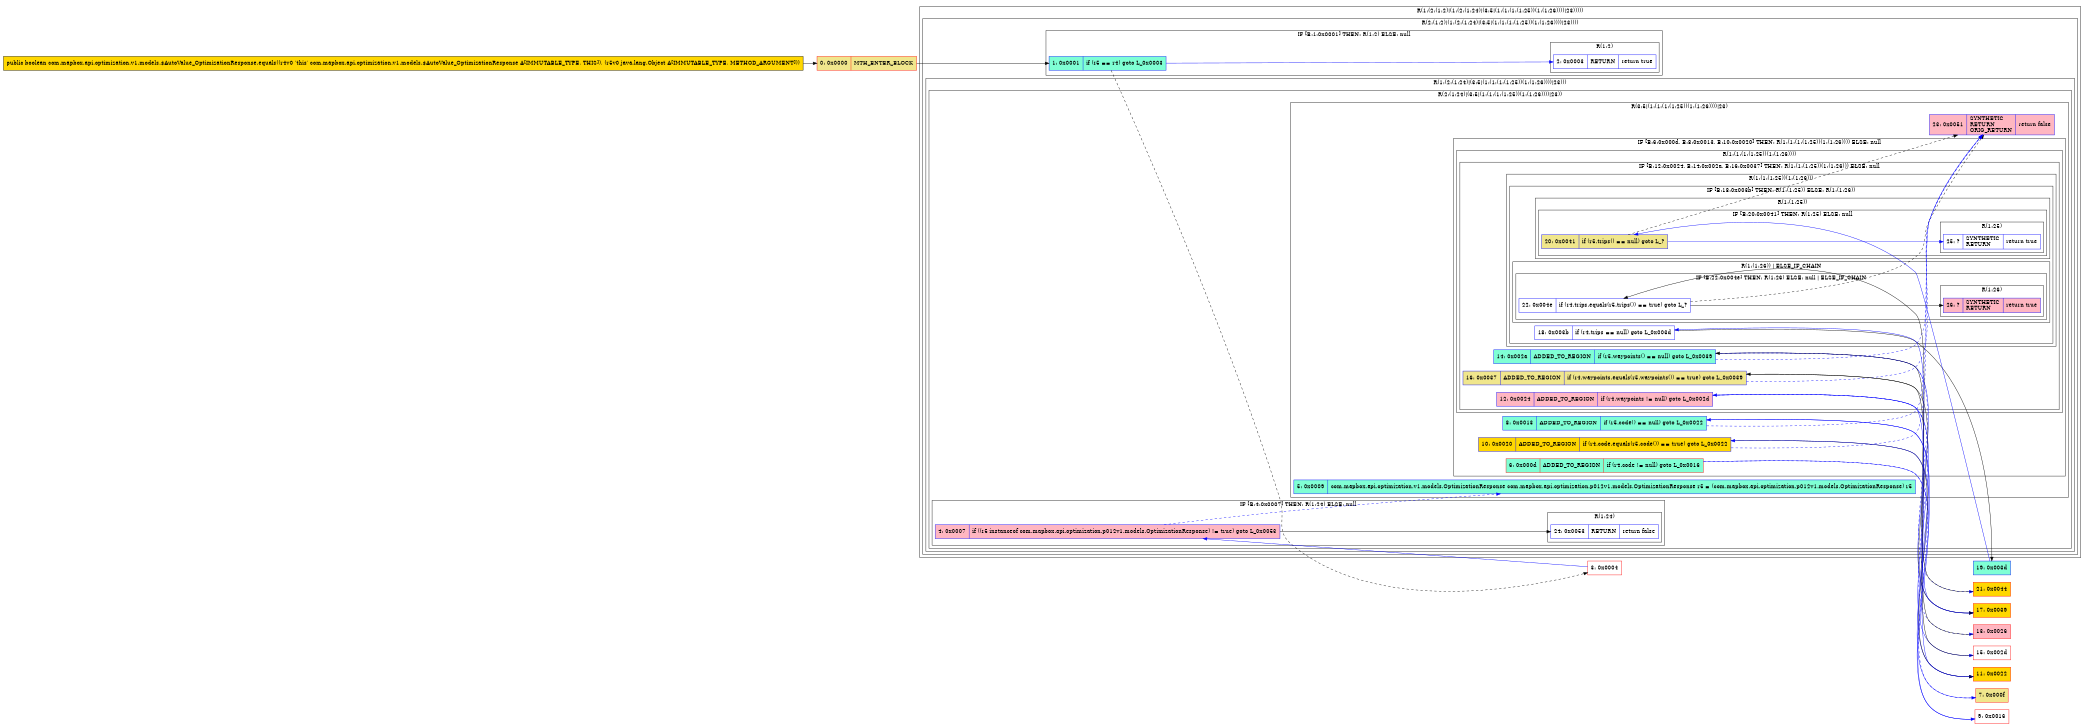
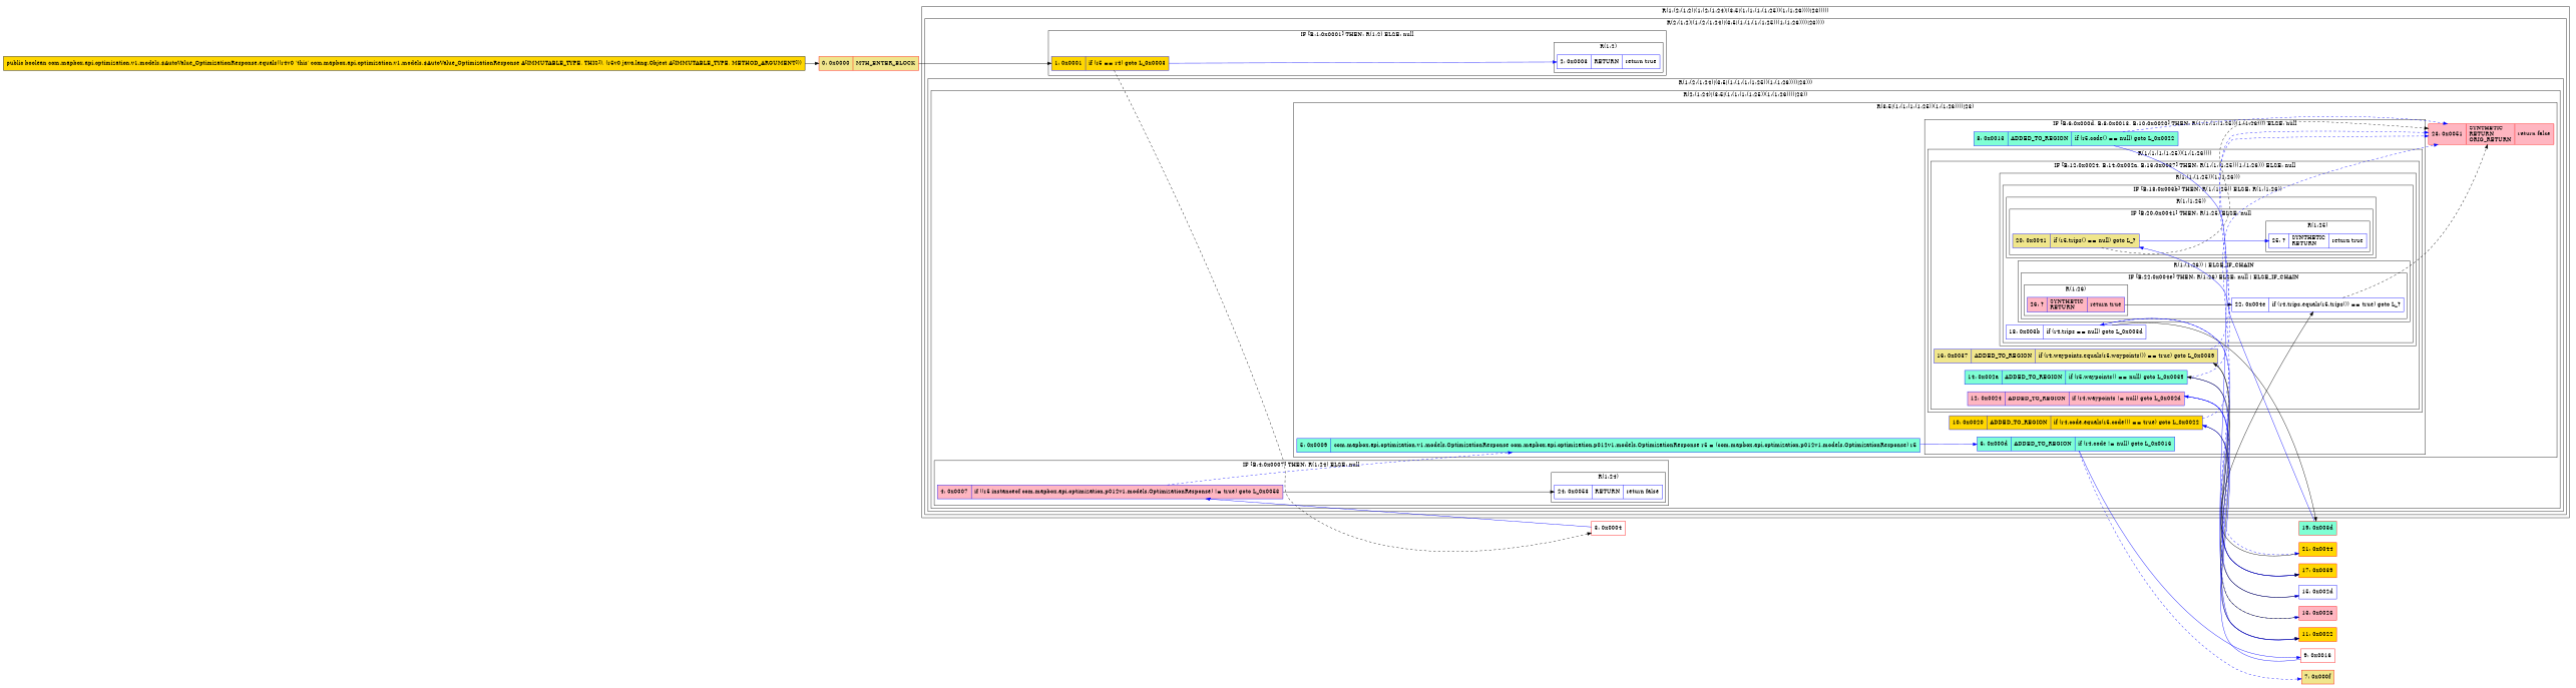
  digraph {
    rankdir=LR
    node [color=blue fillcolor=white shape=record style=filled]
    edge [color=blue]
    n1 [label="{2\:\ 0x0003|RETURN\l|return true\l}"]
-   n2 [fillcolor=aquamarine label="{1\:\ 0x0001|if (r5 == r4) goto L_0x0003\l}"]
+   n2 [fillcolor=gold label="{1\:\ 0x0001|if (r5 == r4) goto L_0x0003\l}"]
    n3 [label="{24\:\ 0x0053|RETURN\l|return false\l}"]
    n4 [fillcolor=lightpink label="{4\:\ 0x0007|if ((r5 instanceof com.mapbox.api.optimization.p012v1.models.OptimizationResponse) != true) goto L_0x0053\l}"]
    n5 [label="{25\:\ ?|SYNTHETIC\lRETURN\l|return true\l}"]
    n6 [fillcolor=khaki label="{20\:\ 0x0041|if (r5.trips() == null) goto L_?\l}"]
    n7 [fillcolor=lightpink label="{26\:\ ?|SYNTHETIC\lRETURN\l|return true\l}"]
    n8 [label="{22\:\ 0x004e|if (r4.trips.equals(r5.trips()) == true) goto L_?\l}"]
    n9 [label="{18\:\ 0x003b|if (r4.trips == null) goto L_0x003d\l}"]
    n10 [fillcolor=lightpink label="{12\:\ 0x0024|ADDED_TO_REGION\l|if (r4.waypoints != null) goto L_0x002d\l}"]
    n11 [fillcolor=aquamarine label="{14\:\ 0x002a|ADDED_TO_REGION\l|if (r5.waypoints() == null) goto L_0x0039\l}"]
    n12 [fillcolor=khaki label="{16\:\ 0x0037|ADDED_TO_REGION\l|if (r4.waypoints.equals(r5.waypoints()) == true) goto L_0x0039\l}"]
-   n13 [color=red fillcolor=aquamarine label="{6\:\ 0x000d|ADDED_TO_REGION\l|if (r4.code != null) goto L_0x0016\l}"]
+   n13 [fillcolor=aquamarine label="{6\:\ 0x000d|ADDED_TO_REGION\l|if (r4.code != null) goto L_0x0016\l}"]
    n14 [fillcolor=aquamarine label="{8\:\ 0x0013|ADDED_TO_REGION\l|if (r5.code() == null) goto L_0x0022\l}"]
    n15 [fillcolor=gold label="{10\:\ 0x0020|ADDED_TO_REGION\l|if (r4.code.equals(r5.code()) == true) goto L_0x0022\l}"]
    n16 [fillcolor=aquamarine label="{5\:\ 0x0009|com.mapbox.api.optimization.v1.models.OptimizationResponse com.mapbox.api.optimization.p012v1.models.OptimizationResponse r5 = (com.mapbox.api.optimization.p012v1.models.OptimizationResponse) r5\l}"]
-   n17 [fillcolor=lightpink label="{23\:\ 0x0051|SYNTHETIC\lRETURN\lORIG_RETURN\l|return false\l}"]
+   n17 [color=red fillcolor=lightpink label="{23\:\ 0x0051|SYNTHETIC\lRETURN\lORIG_RETURN\l|return false\l}"]
    n18 [color=red label="{3\:\ 0x0004}"]
-   n19 [fillcolor=aquamarine label="{19\:\ 0x003d}"]
+   n19 [color=red fillcolor=aquamarine label="{19\:\ 0x003d}"]
    n20 [color=red fillcolor=gold label="{21\:\ 0x0044}"]
    n21 [color=red fillcolor=lightpink label="{13\:\ 0x0026}"]
-   n22 [color=red label="{15\:\ 0x002d}"]
+   n22 [label="{15\:\ 0x002d}"]
    n23 [color=red fillcolor=gold label="{17\:\ 0x0039}"]
    n24 [color=red fillcolor=khaki label="{7\:\ 0x000f}"]
    n25 [color=red label="{9\:\ 0x0016}"]
    n26 [color=red fillcolor=gold label="{11\:\ 0x0022}"]
    n27 [color=red fillcolor=khaki label="{0\:\ 0x0000|MTH_ENTER_BLOCK\l}"]
    n28 [fillcolor=gold label="{public boolean com.mapbox.api.optimization.v1.models.$AutoValue_OptimizationResponse.equals((r4v0 'this' com.mapbox.api.optimization.v1.models.$AutoValue_OptimizationResponse A[IMMUTABLE_TYPE, THIS]), (r5v0 java.lang.Object A[IMMUTABLE_TYPE, METHOD_ARGUMENT])) }" color=""]
    subgraph cluster_1 {
      label="R(1:(2:(1:2)|(1:(2:(1:24)|(3:5|(1:(1:(1:(1:25))(1:(1:26))))|23)))))"
      subgraph cluster_2 {
        label="R(2:(1:2)|(1:(2:(1:24)|(3:5|(1:(1:(1:(1:25))(1:(1:26))))|23))))"
        subgraph cluster_3 {
          label="IF [B:1:0x0001] THEN: R(1:2) ELSE: null"
          n2
          subgraph cluster_4 {
            label="R(1:2)"
            n1
          }
        }
        subgraph cluster_5 {
          label="R(1:(2:(1:24)|(3:5|(1:(1:(1:(1:25))(1:(1:26))))|23)))"
          subgraph cluster_6 {
            label="R(2:(1:24)|(3:5|(1:(1:(1:(1:25))(1:(1:26))))|23))"
            subgraph cluster_7 {
              label="IF [B:4:0x0007] THEN: R(1:24) ELSE: null"
              n4
              subgraph cluster_8 {
                label="R(1:24)"
                n3
              }
            }
            subgraph cluster_9 {
              label="R(3:5|(1:(1:(1:(1:25))(1:(1:26))))|23)"
              n16
              n17
              subgraph cluster_10 {
                label="IF [B:6:0x000d, B:8:0x0013, B:10:0x0020] THEN: R(1:(1:(1:(1:25))(1:(1:26)))) ELSE: null"
                n13
                n14
                n15
                subgraph cluster_11 {
                  label="R(1:(1:(1:(1:25))(1:(1:26))))"
                  subgraph cluster_12 {
                    label="IF [B:12:0x0024, B:14:0x002a, B:16:0x0037] THEN: R(1:(1:(1:25))(1:(1:26))) ELSE: null"
                    n10
                    n11
                    n12
                    subgraph cluster_13 {
                      label="R(1:(1:(1:25))(1:(1:26)))"
                      subgraph cluster_14 {
                        label="IF [B:18:0x003b] THEN: R(1:(1:25)) ELSE: R(1:(1:26))"
                        n9
                        subgraph cluster_15 {
                          label="R(1:(1:25))"
                          subgraph cluster_16 {
                            label="IF [B:20:0x0041] THEN: R(1:25) ELSE: null"
                            n6
                            subgraph cluster_17 {
                              label="R(1:25)"
                              n5
                            }
                          }
                        }
                        subgraph cluster_18 {
                          label="R(1:(1:26)) | ELSE_IF_CHAIN\l"
                          subgraph cluster_19 {
                            label="IF [B:22:0x004e] THEN: R(1:26) ELSE: null | ELSE_IF_CHAIN\l"
                            n8
                            subgraph cluster_20 {
                              label="R(1:26)"
                              n7
                            }
                          }
                        }
                      }
                    }
                  }
                }
              }
            }
          }
        }
      }
    }
    n2 -> n1
    n2 -> n18 [color=black style=dashed]
    n4 -> n3 [color=black]
    n4 -> n16 [style=dashed]
    n6 -> n5
    n6 -> n17 [color=black style=dashed]
-   n8 -> n7 [color=black]
+   n7 -> n8 [color=black]
    n8 -> n17 [color=black style=dashed]
    n9 -> n19 [color=black]
-   n11 -> n20 [style=dashed]
+   n9 -> n20 [style=dashed]
    n10 -> n21 [style=dashed]
    n10 -> n22
    n11 -> n17 [style=dashed]
    n11 -> n23
    n12 -> n17 [style=dashed]
    n12 -> n23 [color=black]
    n13 -> n24 [style=dashed]
    n13 -> n25
    n14 -> n17 [style=dashed]
    n14 -> n26
    n15 -> n17 [style=dashed]
    n15 -> n26 [color=black]
+   n16 -> n13
    n18 -> n4
    n19 -> n6
    n20 -> n8 [color=black]
    n21 -> n11 [color=black]
    n22 -> n12 [color=black]
    n23 -> n9
-   n24 -> n14
    n25 -> n15
    n26 -> n10
    n27 -> n2 [color=black]
    n28 -> n27 [color=black]
  }
